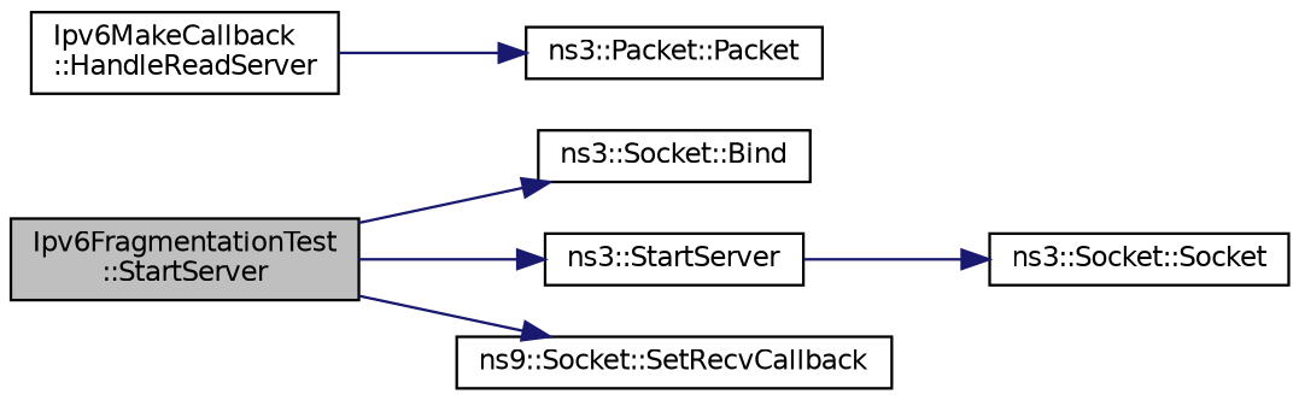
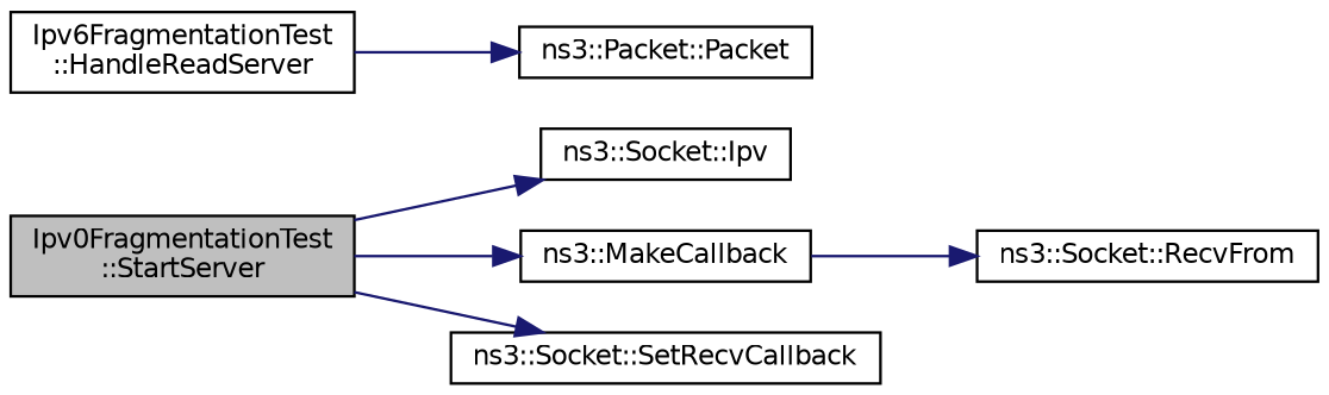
  digraph {
    rankdir=LR
    node [color=black fillcolor=white fontname=Helvetica fontsize=10 shape=record style=filled]
    edge [color=midnightblue fontname=Helvetica fontsize=10 labelfontname=Helvetica labelfontsize=10 style=solid]
-   n1 [fillcolor=grey75 fontcolor=black height=0.2 label="Ipv6FragmentationTest\l::StartServer" width=0.4]
-   n2 [height=0.2 label="ns3::Socket::Bind" width=0.4]
-   n3 [height=0.2 label="ns3::StartServer" width=0.4]
-   n4 [height=0.2 label="ns9::Socket::SetRecvCallback" width=0.4]
-   n5 [height=0.2 label="Ipv6MakeCallback\l::HandleReadServer" width=0.4]
+   n1 [fillcolor=grey75 fontcolor=black height=0.2 label="Ipv0FragmentationTest\l::StartServer" width=0.4]
+   n2 [height=0.2 label="ns3::Socket::Ipv" width=0.4]
+   n3 [height=0.2 label="ns3::MakeCallback" width=0.4]
+   n4 [height=0.2 label="ns3::Socket::SetRecvCallback" width=0.4]
+   n5 [height=0.2 label="Ipv6FragmentationTest\l::HandleReadServer" width=0.4]
    n6 [height=0.2 label="ns3::Packet::Packet" width=0.4]
-   n7 [height=0.2 label="ns3::Socket::Socket" width=0.4]
+   n7 [height=0.2 label="ns3::Socket::RecvFrom" width=0.4]
    n1 -> n2
    n1 -> n3
    n1 -> n4
    n3 -> n7
    n5 -> n6
  }
